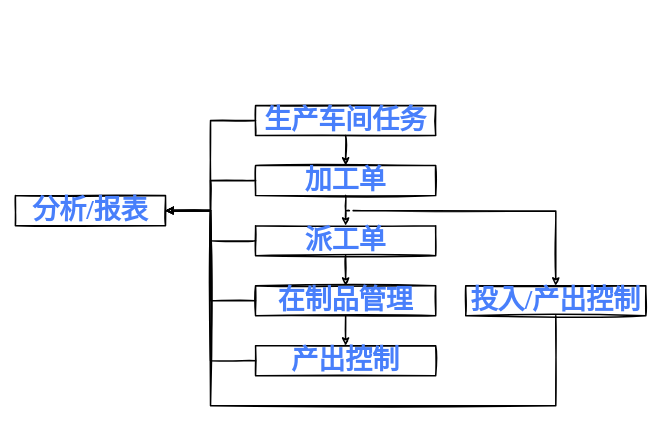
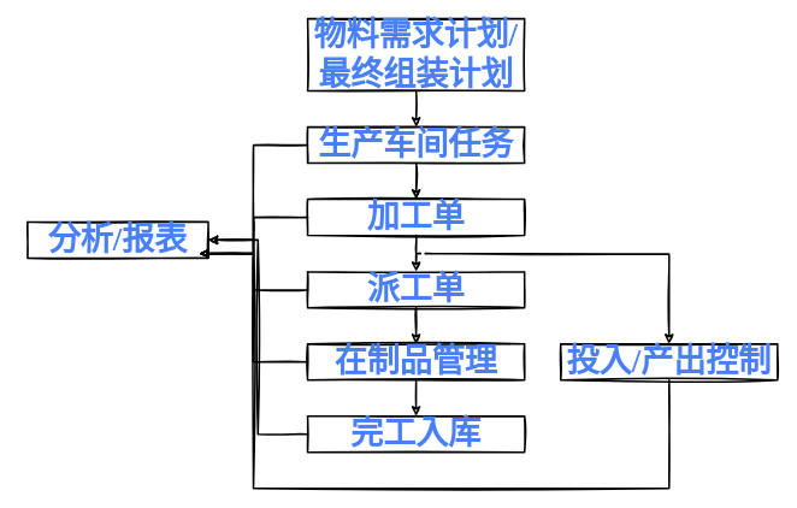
  <mxCell id="0" />
  <mxCell id="1" parent="0" />
  <mxCell id="2" value="" style="group" vertex="1" connectable="0" parent="1"><mxGeometry x="20" y="20" width="840" height="520" as="geometry" /></mxCell>
+ <mxCell id="3" value="&lt;font style=&quot;font-size: 36px&quot; color=&quot;#487ffb&quot;&gt;&lt;b&gt;物料需求计划/&lt;br&gt;最终组装计划&lt;/b&gt;&lt;/font&gt;" style="rounded=0;whiteSpace=wrap;html=1;fontFamily=FZJingLeiS-R-GB;strokeWidth=2;sketch=1;fillColor=none;" vertex="1" parent="2"><mxGeometry x="320" width="240" height="80" as="geometry" /></mxCell>
  <mxCell id="4" style="edgeStyle=orthogonalEdgeStyle;rounded=0;sketch=1;orthogonalLoop=1;jettySize=auto;html=1;exitX=0;exitY=0.5;exitDx=0;exitDy=0;fontFamily=FZJingLeiS-R-GB;fontSize=36;fontColor=#487FFB;strokeWidth=2;" edge="1" parent="2" source="5"><mxGeometry relative="1" as="geometry"><mxPoint x="200" y="260" as="targetPoint" /><Array as="points"><mxPoint x="260" y="140" /><mxPoint x="260" y="260" /></Array></mxGeometry></mxCell>
  <mxCell id="5" value="&lt;font color=&quot;#487ffb&quot;&gt;&lt;span style=&quot;font-size: 36px&quot;&gt;&lt;b&gt;生产车间任务&lt;/b&gt;&lt;/span&gt;&lt;/font&gt;" style="rounded=0;whiteSpace=wrap;html=1;fontFamily=FZJingLeiS-R-GB;strokeWidth=2;sketch=1;fillColor=none;" vertex="1" parent="2"><mxGeometry x="320" y="120" width="240" height="40" as="geometry" /></mxCell>
+ <mxCell id="6" style="edgeStyle=orthogonalEdgeStyle;rounded=0;orthogonalLoop=1;jettySize=auto;html=1;exitX=0.5;exitY=1;exitDx=0;exitDy=0;entryX=0.5;entryY=0;entryDx=0;entryDy=0;fontFamily=FZJingLeiS-R-GB;fontSize=36;fontColor=#487FFB;sketch=1;strokeWidth=2;" edge="1" parent="2" source="3" target="5"><mxGeometry relative="1" as="geometry" /></mxCell>
  <mxCell id="7" style="edgeStyle=orthogonalEdgeStyle;rounded=0;sketch=1;orthogonalLoop=1;jettySize=auto;html=1;exitX=0;exitY=0.5;exitDx=0;exitDy=0;fontFamily=FZJingLeiS-R-GB;fontSize=36;fontColor=#487FFB;strokeWidth=2;" edge="1" parent="2" source="9"><mxGeometry relative="1" as="geometry"><mxPoint x="200" y="260" as="targetPoint" /><Array as="points"><mxPoint x="260" y="220" /><mxPoint x="260" y="260" /></Array></mxGeometry></mxCell>
  <mxCell id="8" style="edgeStyle=orthogonalEdgeStyle;rounded=0;sketch=1;orthogonalLoop=1;jettySize=auto;html=1;entryX=0.5;entryY=0;entryDx=0;entryDy=0;fontFamily=FZJingLeiS-R-GB;fontSize=36;fontColor=#487FFB;strokeWidth=2;" edge="1" parent="2" target="22"><mxGeometry relative="1" as="geometry"><mxPoint x="450" y="260" as="sourcePoint" /></mxGeometry></mxCell>
  <mxCell id="9" value="&lt;font color=&quot;#487ffb&quot;&gt;&lt;span style=&quot;font-size: 36px&quot;&gt;&lt;b&gt;加工单&lt;/b&gt;&lt;/span&gt;&lt;/font&gt;" style="rounded=0;whiteSpace=wrap;html=1;fontFamily=FZJingLeiS-R-GB;strokeWidth=2;sketch=1;fillColor=none;" vertex="1" parent="2"><mxGeometry x="320" y="200" width="240" height="40" as="geometry" /></mxCell>
  <mxCell id="10" style="edgeStyle=orthogonalEdgeStyle;rounded=0;sketch=1;orthogonalLoop=1;jettySize=auto;html=1;exitX=0.5;exitY=1;exitDx=0;exitDy=0;entryX=0.5;entryY=0;entryDx=0;entryDy=0;fontFamily=FZJingLeiS-R-GB;fontSize=36;fontColor=#487FFB;strokeWidth=2;" edge="1" parent="2" source="5" target="9"><mxGeometry relative="1" as="geometry" /></mxCell>
  <mxCell id="11" style="edgeStyle=orthogonalEdgeStyle;rounded=0;sketch=1;orthogonalLoop=1;jettySize=auto;html=1;exitX=0;exitY=0.5;exitDx=0;exitDy=0;fontFamily=FZJingLeiS-R-GB;fontSize=36;fontColor=#487FFB;strokeWidth=2;" edge="1" parent="2" source="12"><mxGeometry relative="1" as="geometry"><mxPoint x="200" y="260" as="targetPoint" /><Array as="points"><mxPoint x="260" y="300" /><mxPoint x="260" y="260" /></Array></mxGeometry></mxCell>
  <mxCell id="12" value="&lt;font color=&quot;#487ffb&quot;&gt;&lt;span style=&quot;font-size: 36px&quot;&gt;&lt;b&gt;派工单&lt;/b&gt;&lt;/span&gt;&lt;/font&gt;" style="rounded=0;whiteSpace=wrap;html=1;fontFamily=FZJingLeiS-R-GB;strokeWidth=2;sketch=1;fillColor=none;" vertex="1" parent="2"><mxGeometry x="320" y="280" width="240" height="40" as="geometry" /></mxCell>
  <mxCell id="13" style="edgeStyle=orthogonalEdgeStyle;rounded=0;sketch=1;orthogonalLoop=1;jettySize=auto;html=1;exitX=0.5;exitY=1;exitDx=0;exitDy=0;entryX=0.5;entryY=0;entryDx=0;entryDy=0;fontFamily=FZJingLeiS-R-GB;fontSize=36;fontColor=#487FFB;strokeWidth=2;" edge="1" parent="2" source="9" target="12"><mxGeometry relative="1" as="geometry"><Array as="points"><mxPoint x="445" y="260" /><mxPoint x="445" y="260" /></Array></mxGeometry></mxCell>
  <mxCell id="14" style="edgeStyle=orthogonalEdgeStyle;rounded=0;sketch=1;orthogonalLoop=1;jettySize=auto;html=1;exitX=0;exitY=0.5;exitDx=0;exitDy=0;fontFamily=FZJingLeiS-R-GB;fontSize=36;fontColor=#487FFB;strokeWidth=2;" edge="1" parent="2" source="15"><mxGeometry relative="1" as="geometry"><mxPoint x="200" y="260" as="targetPoint" /><Array as="points"><mxPoint x="260" y="380" /><mxPoint x="260" y="260" /></Array></mxGeometry></mxCell>
  <mxCell id="15" value="&lt;font color=&quot;#487ffb&quot;&gt;&lt;span style=&quot;font-size: 36px&quot;&gt;&lt;b&gt;在制品管理&lt;/b&gt;&lt;/span&gt;&lt;/font&gt;&lt;span style=&quot;color: rgba(0 , 0 , 0 , 0) ; font-family: monospace ; font-size: 0px&quot;&gt;%3CmxGraphModel%3E%3Croot%3E%3CmxCell%20id%3D%220%22%2F%3E%3CmxCell%20id%3D%221%22%20parent%3D%220%22%2F%3E%3CmxCell%20id%3D%222%22%20value%3D%22%26lt%3Bfont%20color%3D%26quot%3B%23487ffb%26quot%3B%26gt%3B%26lt%3Bspan%20style%3D%26quot%3Bfont-size%3A%2036px%26quot%3B%26gt%3B%26lt%3Bb%26gt%3B%E7%94%9F%E4%BA%A7%E8%BD%A6%E9%97%B4%E4%BB%BB%E5%8A%A1%26lt%3B%2Fb%26gt%3B%26lt%3B%2Fspan%26gt%3B%26lt%3B%2Ffont%26gt%3B%22%20style%3D%22rounded%3D0%3BwhiteSpace%3Dwrap%3Bhtml%3D1%3BfontFamily%3DFZJingLeiS-R-GB%3BstrokeWidth%3D2%3Bsketch%3D1%3BfillColor%3Dnone%3B%22%20vertex%3D%221%22%20parent%3D%221%22%3E%3CmxGeometry%20x%3D%22280%22%20y%3D%22160%22%20width%3D%22250%22%20height%3D%2240%22%20as%3D%22geometry%22%2F%3E%3C%2FmxCell%3E%3C%2Froot%3E%3C%2FmxGraphModel%3E&lt;/span&gt;" style="rounded=0;whiteSpace=wrap;html=1;fontFamily=FZJingLeiS-R-GB;strokeWidth=2;sketch=1;fillColor=none;" vertex="1" parent="2"><mxGeometry x="320" y="360" width="240" height="40" as="geometry" /></mxCell>
  <mxCell id="16" style="edgeStyle=orthogonalEdgeStyle;rounded=0;sketch=1;orthogonalLoop=1;jettySize=auto;html=1;exitX=0.5;exitY=1;exitDx=0;exitDy=0;entryX=0.5;entryY=0;entryDx=0;entryDy=0;fontFamily=FZJingLeiS-R-GB;fontSize=36;fontColor=#487FFB;strokeWidth=2;" edge="1" parent="2" source="12" target="15"><mxGeometry relative="1" as="geometry" /></mxCell>
- <mxCell id="17" value="&lt;font color=&quot;#487ffb&quot;&gt;&lt;span style=&quot;font-size: 36px&quot;&gt;&lt;b&gt;产出控制&lt;/b&gt;&lt;/span&gt;&lt;/font&gt;" style="rounded=0;whiteSpace=wrap;html=1;fontFamily=FZJingLeiS-R-GB;strokeWidth=2;sketch=1;fillColor=none;" vertex="1" parent="2"><mxGeometry x="320" y="440" width="240" height="40" as="geometry" /></mxCell>
+ <mxCell id="17" value="&lt;font color=&quot;#487ffb&quot;&gt;&lt;span style=&quot;font-size: 36px&quot;&gt;&lt;b&gt;完工入库&lt;/b&gt;&lt;/span&gt;&lt;/font&gt;" style="rounded=0;whiteSpace=wrap;html=1;fontFamily=FZJingLeiS-R-GB;strokeWidth=2;sketch=1;fillColor=none;" vertex="1" parent="2"><mxGeometry x="320" y="440" width="240" height="40" as="geometry" /></mxCell>
  <mxCell id="18" style="edgeStyle=orthogonalEdgeStyle;rounded=0;sketch=1;orthogonalLoop=1;jettySize=auto;html=1;exitX=0.5;exitY=1;exitDx=0;exitDy=0;entryX=0.5;entryY=0;entryDx=0;entryDy=0;fontFamily=FZJingLeiS-R-GB;fontSize=36;fontColor=#487FFB;strokeWidth=2;" edge="1" parent="2" source="15" target="17"><mxGeometry relative="1" as="geometry" /></mxCell>
- <mxCell id="19" value="&lt;font color=&quot;#487ffb&quot;&gt;&lt;span style=&quot;font-size: 36px&quot;&gt;&lt;b&gt;分析/报表&lt;/b&gt;&lt;/span&gt;&lt;/font&gt;" style="rounded=0;whiteSpace=wrap;html=1;fontFamily=FZJingLeiS-R-GB;strokeWidth=2;sketch=1;fillColor=none;" vertex="1" parent="2"><mxGeometry y="240" width="200" height="40" as="geometry" /></mxCell>
+ <mxCell id="19" value="&lt;font color=&quot;#487ffb&quot;&gt;&lt;span style=&quot;font-size: 36px&quot;&gt;&lt;b&gt;分析/报表&lt;/b&gt;&lt;/span&gt;&lt;/font&gt;" style="rounded=0;whiteSpace=wrap;html=1;fontFamily=FZJingLeiS-R-GB;strokeWidth=2;sketch=1;fillColor=none;" vertex="1" parent="2"><mxGeometry x="10" y="225" width="200" height="40" as="geometry" /></mxCell>
  <mxCell id="20" style="edgeStyle=orthogonalEdgeStyle;rounded=0;sketch=1;orthogonalLoop=1;jettySize=auto;html=1;exitX=0;exitY=0.5;exitDx=0;exitDy=0;entryX=1;entryY=0.5;entryDx=0;entryDy=0;fontFamily=FZJingLeiS-R-GB;fontSize=36;fontColor=#487FFB;strokeWidth=2;" edge="1" parent="2" source="17" target="19"><mxGeometry relative="1" as="geometry" /></mxCell>
  <mxCell id="21" style="edgeStyle=orthogonalEdgeStyle;rounded=0;sketch=1;orthogonalLoop=1;jettySize=auto;html=1;exitX=0.5;exitY=1;exitDx=0;exitDy=0;entryX=1;entryY=0.5;entryDx=0;entryDy=0;fontFamily=FZJingLeiS-R-GB;fontSize=36;fontColor=#487FFB;strokeWidth=2;" edge="1" parent="2" source="22" target="19"><mxGeometry relative="1" as="geometry"><Array as="points"><mxPoint x="720" y="400" /><mxPoint x="720" y="520" /><mxPoint x="260" y="520" /><mxPoint x="260" y="260" /></Array></mxGeometry></mxCell>
  <mxCell id="22" value="&lt;font color=&quot;#487ffb&quot;&gt;&lt;span style=&quot;font-size: 36px&quot;&gt;&lt;b&gt;投入/产出控制&lt;/b&gt;&lt;/span&gt;&lt;/font&gt;" style="rounded=0;whiteSpace=wrap;html=1;fontFamily=FZJingLeiS-R-GB;strokeWidth=2;sketch=1;fillColor=none;" vertex="1" parent="2"><mxGeometry x="600" y="360" width="240" height="40" as="geometry" /></mxCell>
